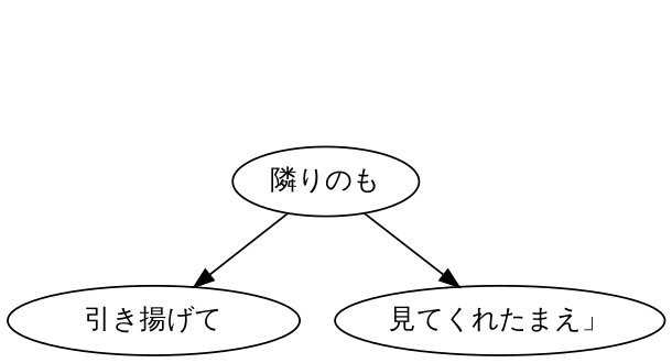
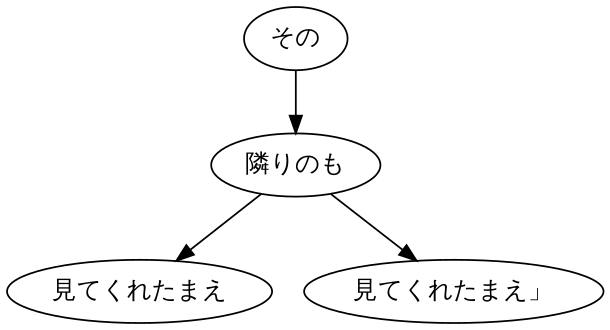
  digraph {
    fontname="DejaVu Serif"
    node [fontname="DejaVu Serif"]
    edge [fontname="DejaVu Serif"]
-   n1 [label="引き揚げて"]
+   n1 [label="見てくれたまえ"]
+   n2 [label="その"]
    n3 [label="隣りのも"]
    n4 [label="見てくれたまえ」"]
+   n2 -> n3
    n3 -> n1
    n3 -> n4
  }
